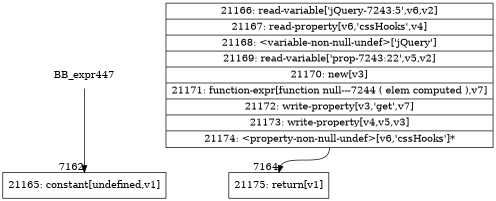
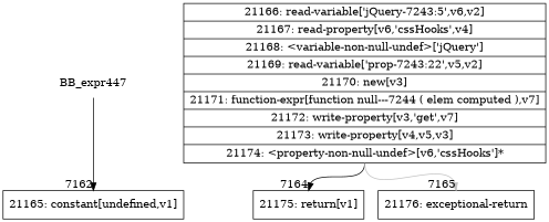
  digraph {
    rankdir=TD
    node [shape=record]
    edge [headport=n tailport=s]
    n1 [label=BB_expr447 shape=none]
    n2 [label="{21165: constant[undefined,v1]}"]
    n3 [label="{21166: read-variable['jQuery-7243:5',v6,v2]|21167: read-property[v6,'cssHooks',v4]|21168: \<variable-non-null-undef\>['jQuery']|21169: read-variable['prop-7243:22',v5,v2]|21170: new[v3]|21171: function-expr[function null---7244 ( elem computed ),v7]|21172: write-property[v3,'get',v7]|21173: write-property[v4,v5,v3]|21174: \<property-non-null-undef\>[v6,'cssHooks']*}"]
    n4 [label="{21175: return[v1]}"]
+   n5 [label="{21176: exceptional-return}"]
    n1 -> n2 [headlabel="    7162"]
    n3 -> n4 [headlabel="      7164"]
+   n3 -> n5 [color=gray headlabel="      7165"]
  }
